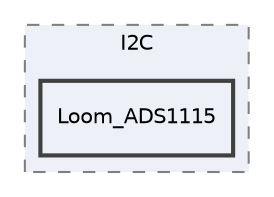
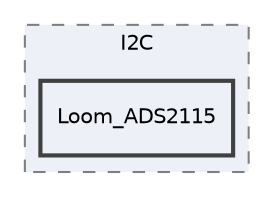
  digraph {
    compound=true
-   n1 [color=grey25 fillcolor="#edf0f7" fontname=Helvetica fontsize=10 label=Loom_ADS1115 shape=box style="filled,bold,"]
+   n1 [color=grey25 fillcolor="#edf0f7" fontname=Helvetica fontsize=10 label=Loom_ADS2115 shape=box style="filled,bold,"]
    subgraph cluster_1 {
      bgcolor="#edf0f7"
      fontname=Helvetica
      fontsize=10
      label=I2C
      pencolor=grey50
      style="filled,dashed,"
      n1
    }
  }
